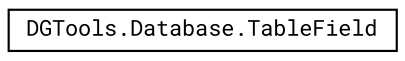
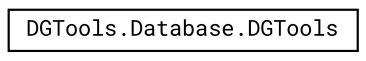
  digraph {
    rankdir=LR
    fontname="Roboto Mono"
-   n1 [color=black fillcolor=white fontname="Roboto Mono" fontsize=10 height=0.2 label="DGTools.Database.TableField" shape=record style=filled width=0.4]
+   n1 [color=black fillcolor=white fontname="Roboto Mono" fontsize=10 height=0.2 label="DGTools.Database.DGTools" shape=record style=filled width=0.4]
  }
